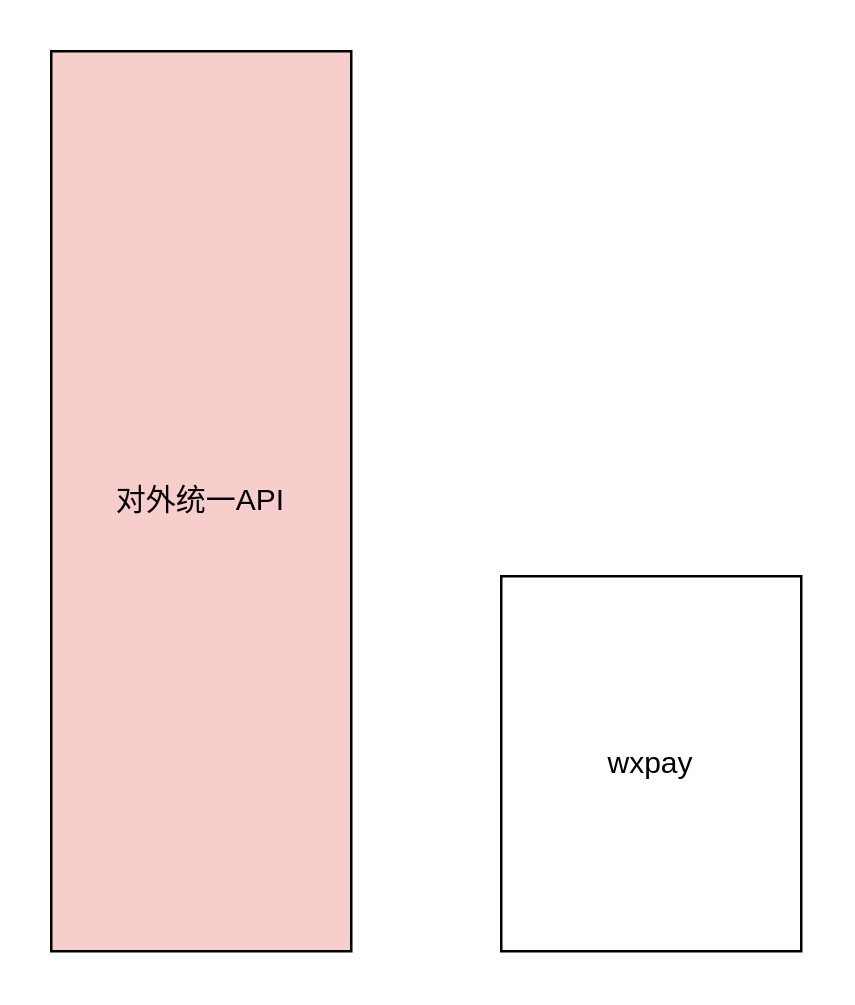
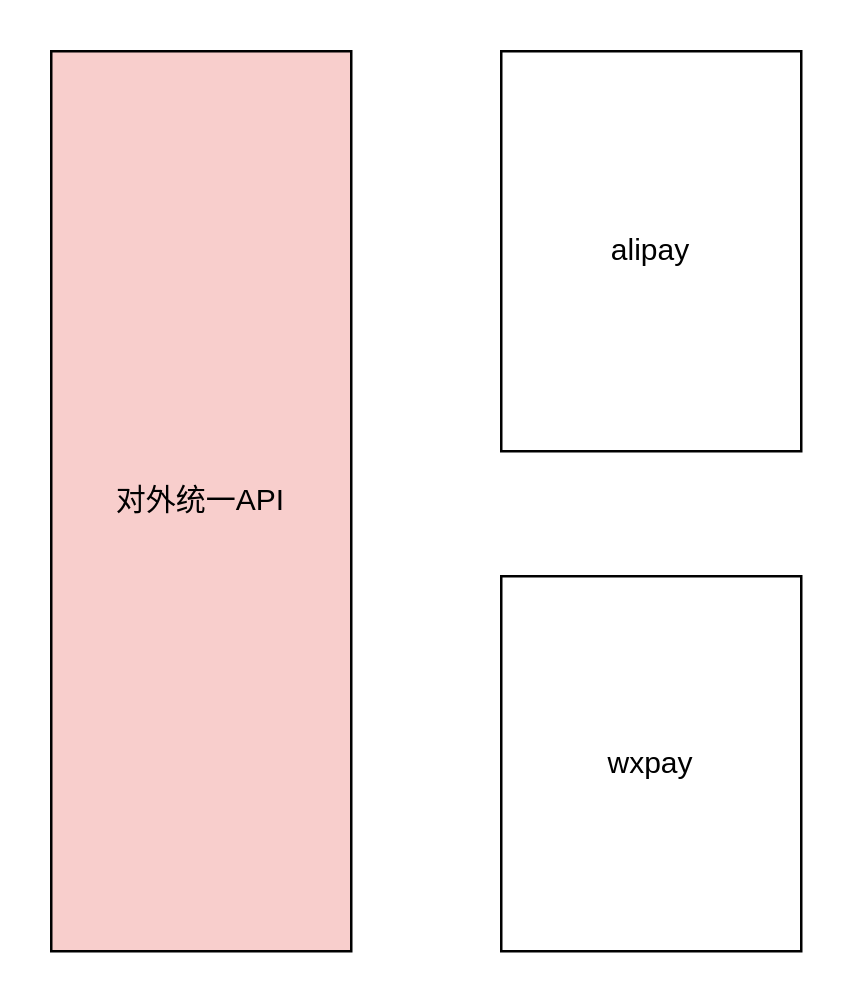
  <mxCell id="0" />
  <mxCell id="1" parent="0" />
  <mxCell id="2" value="对外统一API" style="rounded=0;whiteSpace=wrap;html=1;fillColor=#f8cecc;" vertex="1" parent="1"><mxGeometry x="20" y="20" width="120" height="360" as="geometry" /></mxCell>
+ <mxCell id="3" value="alipay" style="rounded=0;whiteSpace=wrap;html=1;" vertex="1" parent="1"><mxGeometry x="200" y="20" width="120" height="160" as="geometry" /></mxCell>
  <mxCell id="4" value="wxpay" style="rounded=0;whiteSpace=wrap;html=1;" vertex="1" parent="1"><mxGeometry x="200" y="230" width="120" height="150" as="geometry" /></mxCell>
